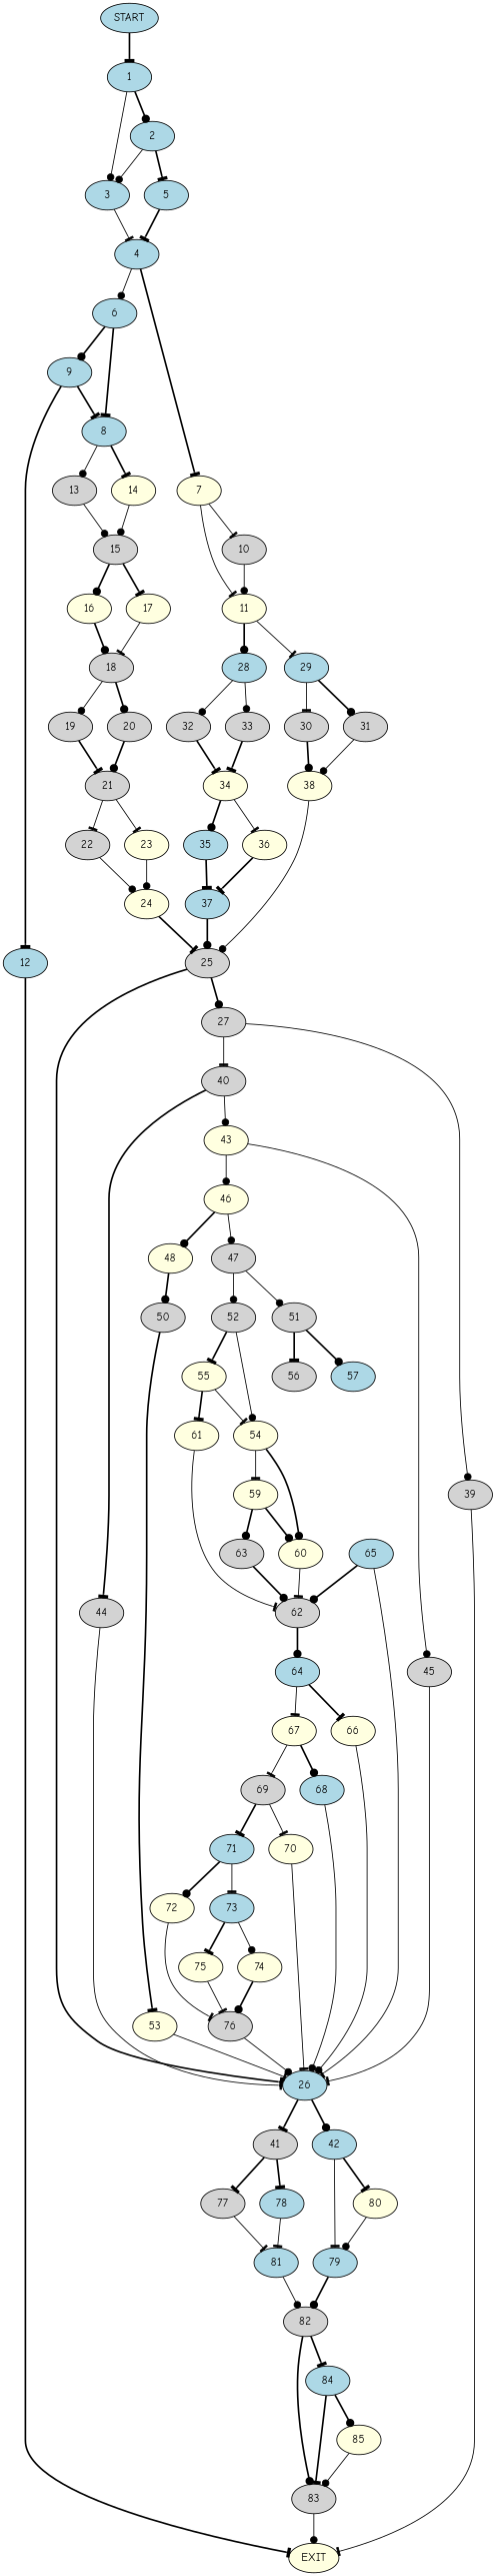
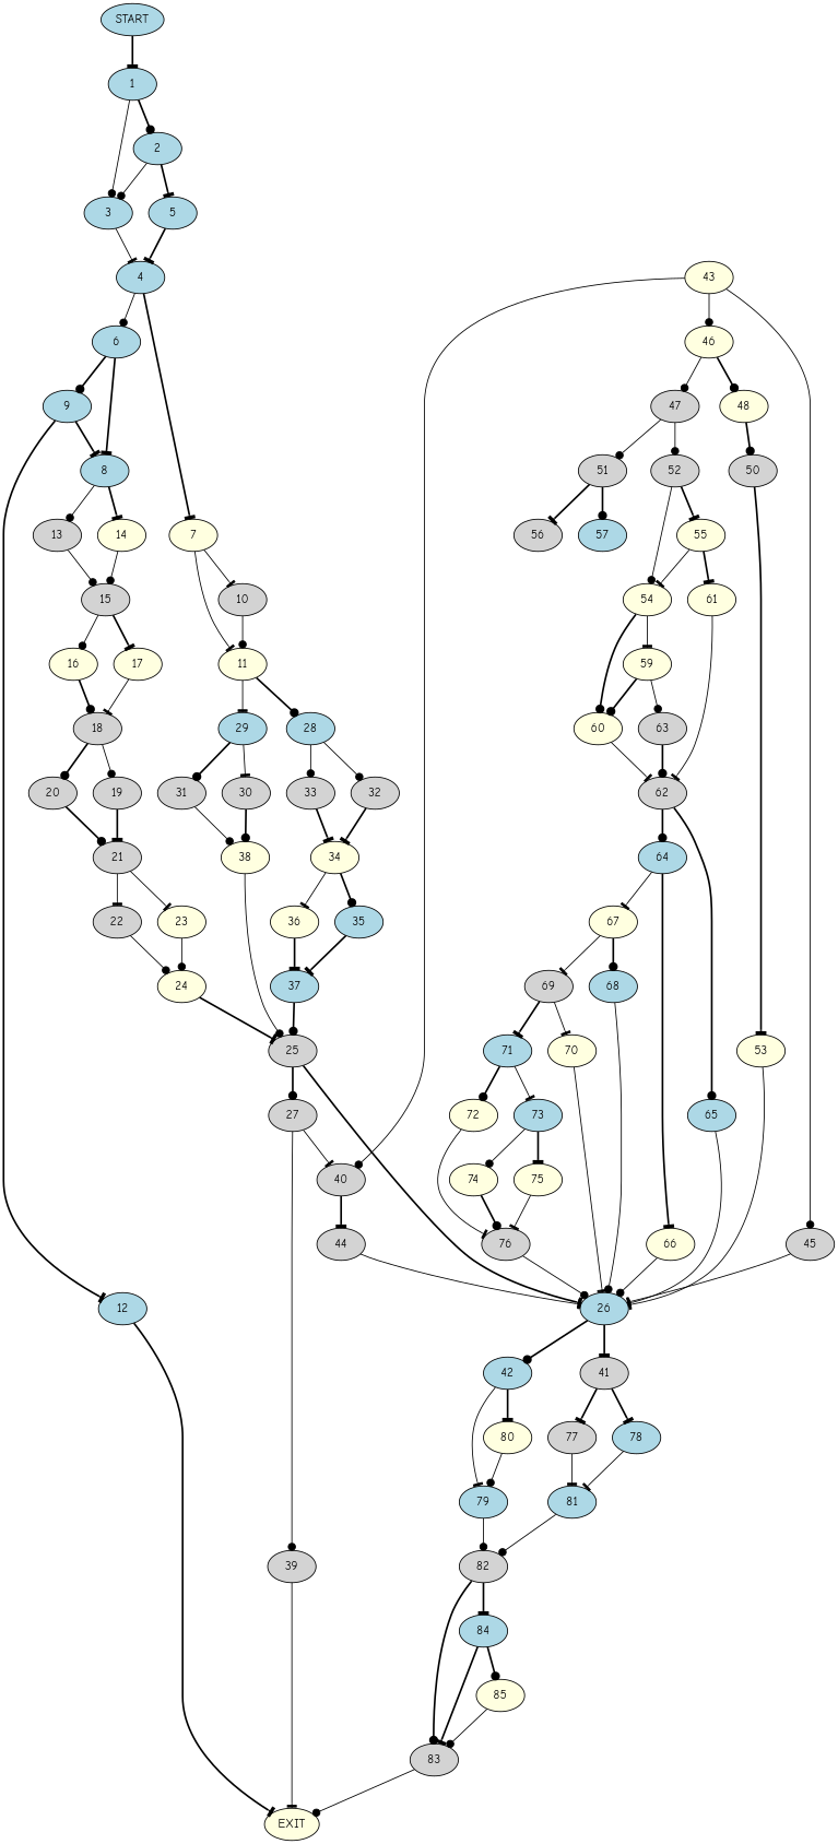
  digraph {
    fontname="Comic Neue"
    node [fillcolor=lightgrey fontname="Comic Neue" style=filled]
    edge [arrowhead=tee fontname="Comic Neue" style=solid]
    n1 [fillcolor=lightblue label=START]
    1 [fillcolor=lightblue]
    2 [fillcolor=lightblue]
    3 [fillcolor=lightblue]
    n5 [fillcolor=lightyellow label=EXIT]
    5 [fillcolor=lightblue]
    4 [fillcolor=lightblue]
    6 [fillcolor=lightblue]
    7 [fillcolor=lightyellow]
    8 [fillcolor=lightblue]
    9 [fillcolor=lightblue]
    10
    11 [fillcolor=lightyellow]
    13
    14 [fillcolor=lightyellow]
    12 [fillcolor=lightblue]
    28 [fillcolor=lightblue]
    29 [fillcolor=lightblue]
    15
    32
    33
    30
    31
    16 [fillcolor=lightyellow]
    17 [fillcolor=lightyellow]
    18
    19
    20
    21
    22
    23 [fillcolor=lightyellow]
    24 [fillcolor=lightyellow]
    25
    26 [fillcolor=lightblue]
    27
    41
    42 [fillcolor=lightblue]
    39
    40
    77
    78 [fillcolor=lightblue]
    79 [fillcolor=lightblue]
    80 [fillcolor=lightyellow]
    43 [fillcolor=lightyellow]
    44
    34 [fillcolor=lightyellow]
    38 [fillcolor=lightyellow]
    35 [fillcolor=lightblue]
    36 [fillcolor=lightyellow]
    37 [fillcolor=lightblue]
    45
    46 [fillcolor=lightyellow]
    81 [fillcolor=lightblue]
    82
    47
    48 [fillcolor=lightyellow]
    51
    52
    50
    56
    57 [fillcolor=lightblue]
    54 [fillcolor=lightyellow]
    55 [fillcolor=lightyellow]
    53 [fillcolor=lightyellow]
    59 [fillcolor=lightyellow]
    60 [fillcolor=lightyellow]
    61 [fillcolor=lightyellow]
    63
    62
    64 [fillcolor=lightblue]
    65 [fillcolor=lightblue]
    66 [fillcolor=lightyellow]
    67 [fillcolor=lightyellow]
    68 [fillcolor=lightblue]
    69
    70 [fillcolor=lightyellow]
    71 [fillcolor=lightblue]
    72 [fillcolor=lightyellow]
    73 [fillcolor=lightblue]
    76
    74 [fillcolor=lightyellow]
    75 [fillcolor=lightyellow]
    83
    84 [fillcolor=lightblue]
    85 [fillcolor=lightyellow]
    n1 -> 1 [style=bold]
    1 -> 2 [arrowhead=dot style=bold]
    1 -> 3 [arrowhead=dot]
    2 -> 3 [arrowhead=dot]
    2 -> 5 [style=bold]
    3 -> 4
    5 -> 4 [style=bold]
    4 -> 6 [arrowhead=dot]
    4 -> 7 [style=bold]
    6 -> 8 [style=bold]
    6 -> 9 [arrowhead=dot style=bold]
    7 -> 10
    7 -> 11
    8 -> 13 [arrowhead=dot]
    8 -> 14 [style=bold]
    9 -> 8 [style=bold]
    9 -> 12 [style=bold]
    10 -> 11 [arrowhead=dot]
    11 -> 28 [arrowhead=dot style=bold]
    11 -> 29
    13 -> 15 [arrowhead=dot]
    14 -> 15 [arrowhead=dot]
    12 -> n5 [style=bold]
    28 -> 32 [arrowhead=dot]
    28 -> 33 [arrowhead=dot]
    29 -> 30
    29 -> 31 [arrowhead=dot style=bold]
-   15 -> 16 [arrowhead=dot style=bold]
+   15 -> 16 [arrowhead=dot]
    15 -> 17 [style=bold]
    32 -> 34 [style=bold]
    33 -> 34 [style=bold]
    30 -> 38 [arrowhead=dot style=bold]
    31 -> 38 [arrowhead=dot]
    16 -> 18 [arrowhead=dot style=bold]
    17 -> 18
    18 -> 19 [arrowhead=dot]
    18 -> 20 [arrowhead=dot style=bold]
    19 -> 21 [style=bold]
    20 -> 21 [arrowhead=dot style=bold]
    21 -> 22
    21 -> 23
    22 -> 24 [arrowhead=dot]
    23 -> 24 [arrowhead=dot]
    24 -> 25 [style=bold]
    25 -> 26 [style=bold]
    25 -> 27 [arrowhead=dot style=bold]
    26 -> 41 [style=bold]
    26 -> 42 [arrowhead=dot style=bold]
    27 -> 39 [arrowhead=dot]
    27 -> 40
    41 -> 77 [style=bold]
    41 -> 78 [style=bold]
    42 -> 79
    42 -> 80 [style=bold]
    39 -> n5
-   40 -> 43 [arrowhead=dot]
+   43 -> 40 [arrowhead=dot]
    40 -> 44 [style=bold]
    77 -> 81
    78 -> 81
-   79 -> 82 [arrowhead=dot style=bold]
+   79 -> 82 [arrowhead=dot]
    80 -> 79 [arrowhead=dot]
    43 -> 45 [arrowhead=dot]
    43 -> 46 [arrowhead=dot]
    44 -> 26
    34 -> 35 [arrowhead=dot style=bold]
    34 -> 36
    38 -> 25 [arrowhead=dot]
    35 -> 37 [style=bold]
    36 -> 37 [style=bold]
    37 -> 25 [arrowhead=dot style=bold]
    45 -> 26
    46 -> 47 [arrowhead=dot]
    46 -> 48 [arrowhead=dot style=bold]
    81 -> 82 [arrowhead=dot]
    82 -> 83 [arrowhead=dot style=bold]
    82 -> 84 [style=bold]
    47 -> 51 [arrowhead=dot]
    47 -> 52 [arrowhead=dot]
    48 -> 50 [arrowhead=dot style=bold]
    51 -> 56 [style=bold]
    51 -> 57 [arrowhead=dot style=bold]
    52 -> 54 [arrowhead=dot]
    52 -> 55 [style=bold]
    50 -> 53 [style=bold]
    54 -> 59
    54 -> 60 [arrowhead=dot style=bold]
    55 -> 54
    55 -> 61 [style=bold]
    53 -> 26
    59 -> 60 [arrowhead=dot style=bold]
-   59 -> 63 [arrowhead=dot style=bold]
+   59 -> 63 [arrowhead=dot]
    60 -> 62
    61 -> 62
    63 -> 62 [arrowhead=dot style=bold]
    62 -> 64 [arrowhead=dot style=bold]
-   65 -> 62 [arrowhead=dot style=bold]
+   62 -> 65 [arrowhead=dot style=bold]
    64 -> 66 [style=bold]
    64 -> 67
    65 -> 26
    66 -> 26 [arrowhead=dot]
    67 -> 68 [arrowhead=dot style=bold]
    67 -> 69
    68 -> 26 [arrowhead=dot]
    69 -> 70
    69 -> 71 [style=bold]
    70 -> 26
    71 -> 72 [arrowhead=dot style=bold]
    71 -> 73
    72 -> 76
    73 -> 74 [arrowhead=dot]
    73 -> 75 [style=bold]
    76 -> 26 [arrowhead=dot]
    74 -> 76 [arrowhead=dot style=bold]
    75 -> 76
    83 -> n5 [arrowhead=dot]
    84 -> 83 [style=bold]
    84 -> 85 [arrowhead=dot style=bold]
    85 -> 83 [arrowhead=dot]
  }
